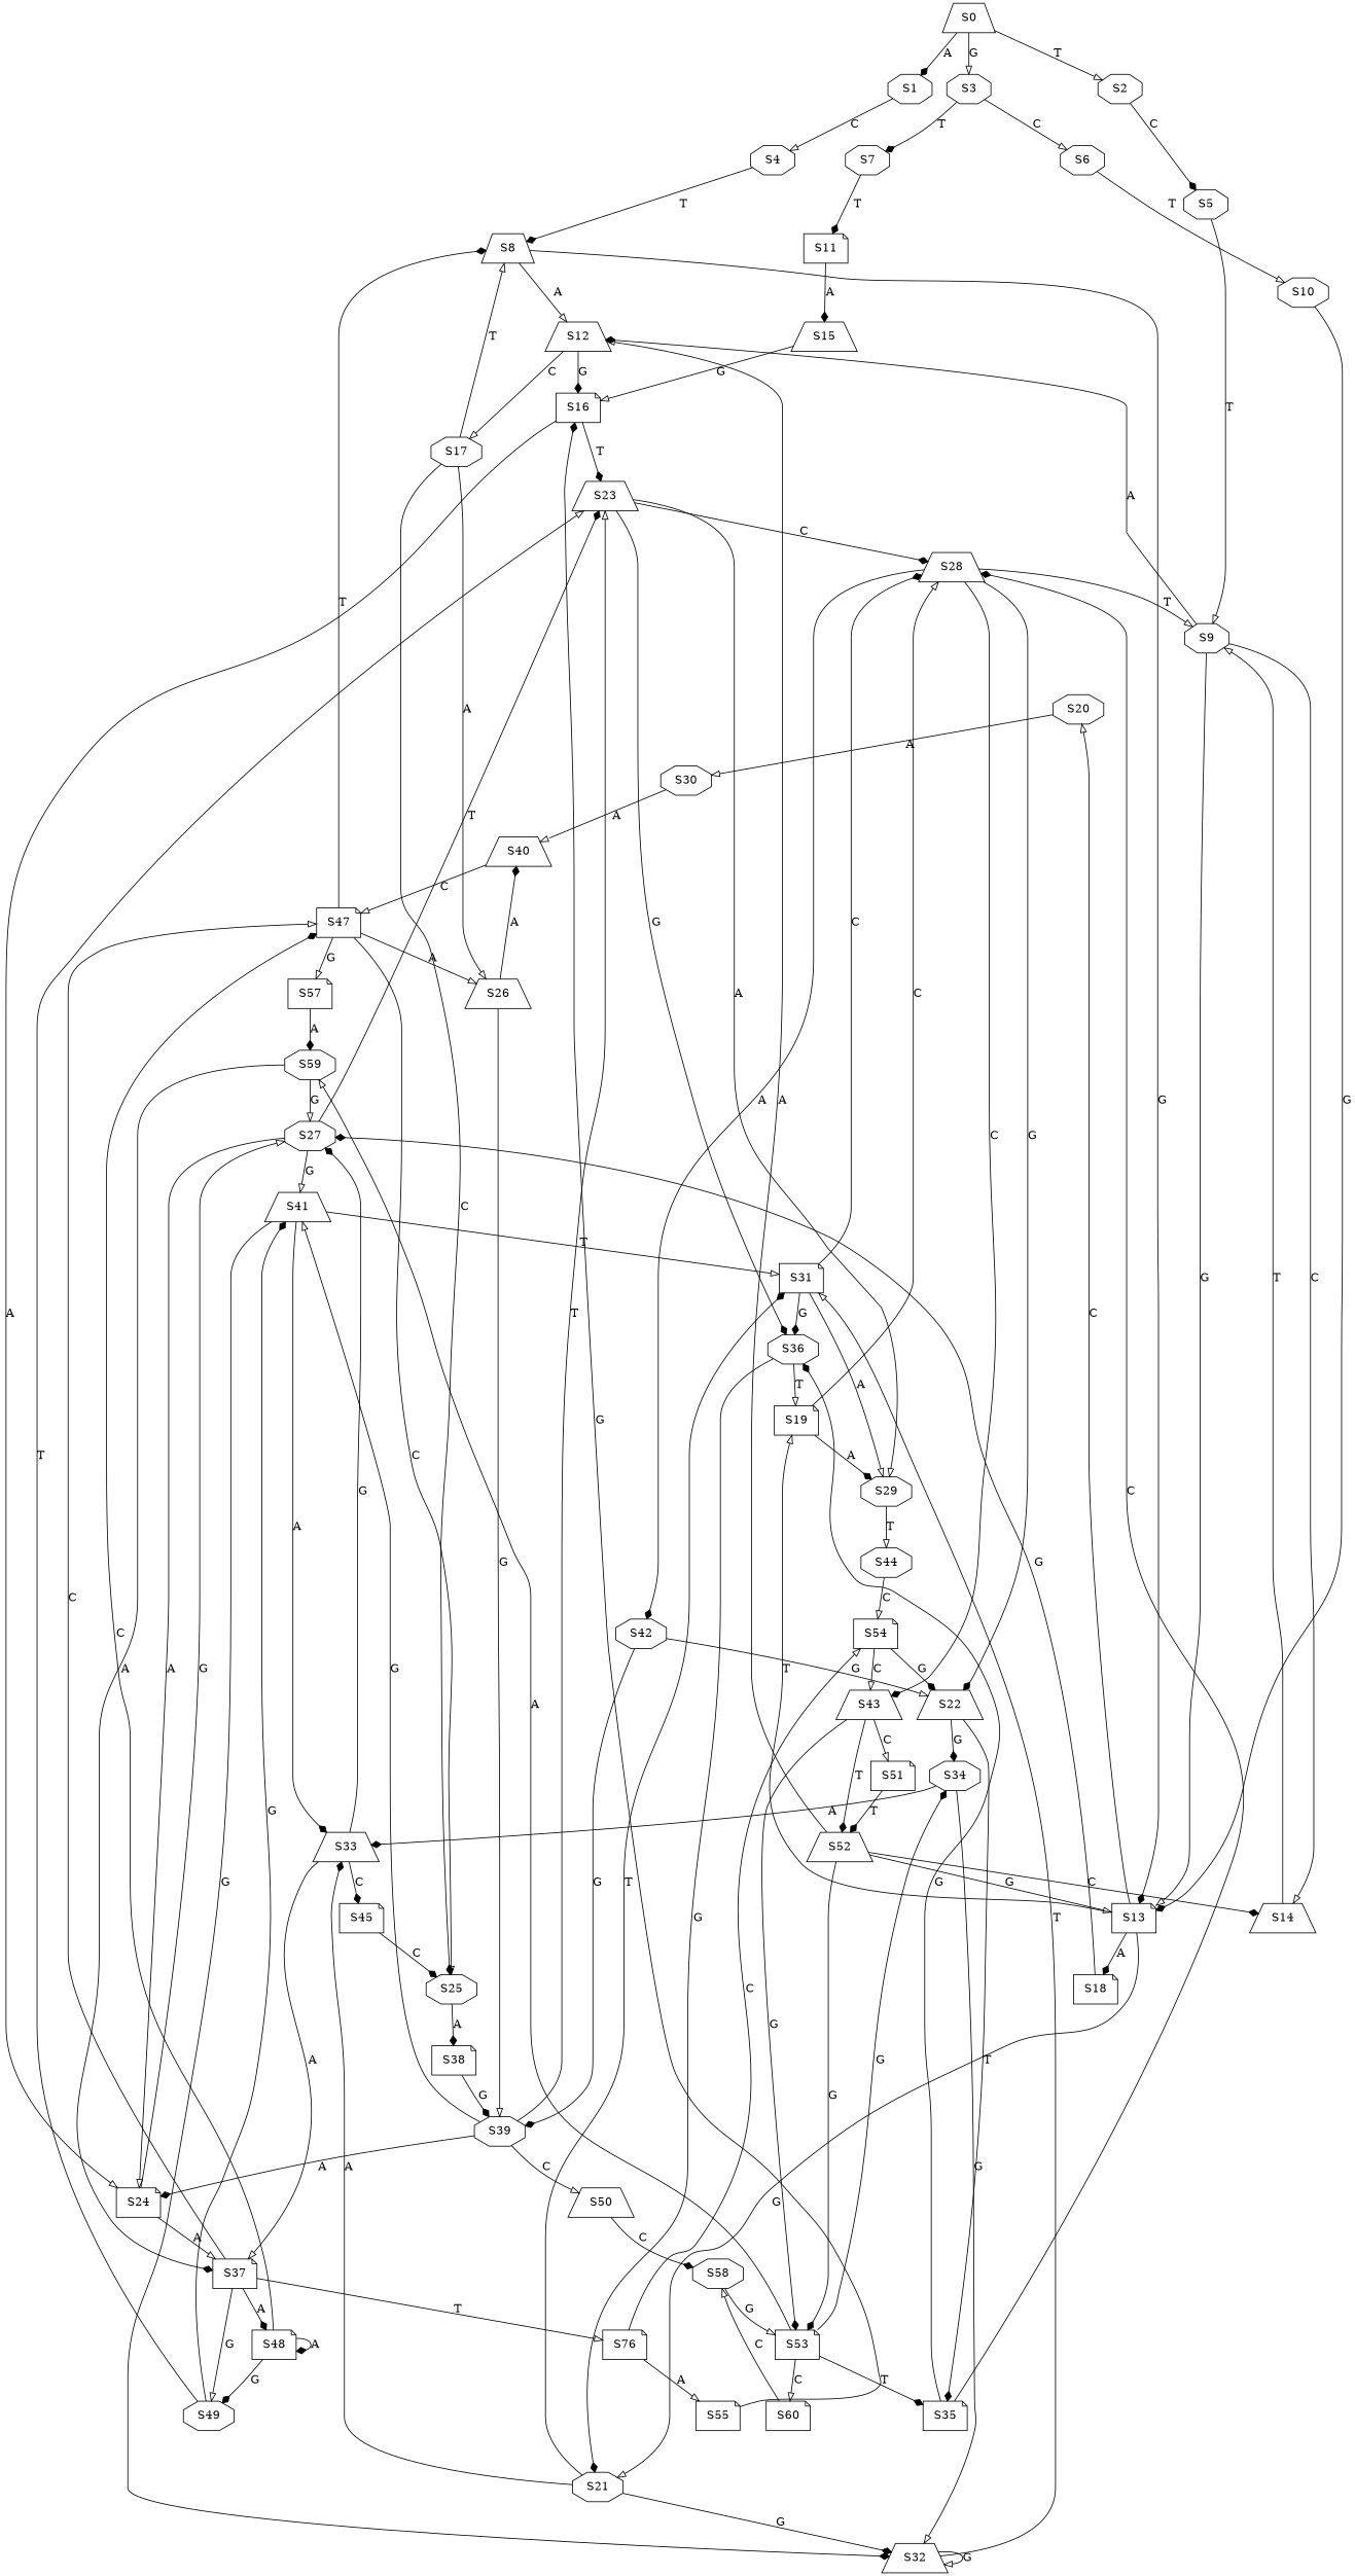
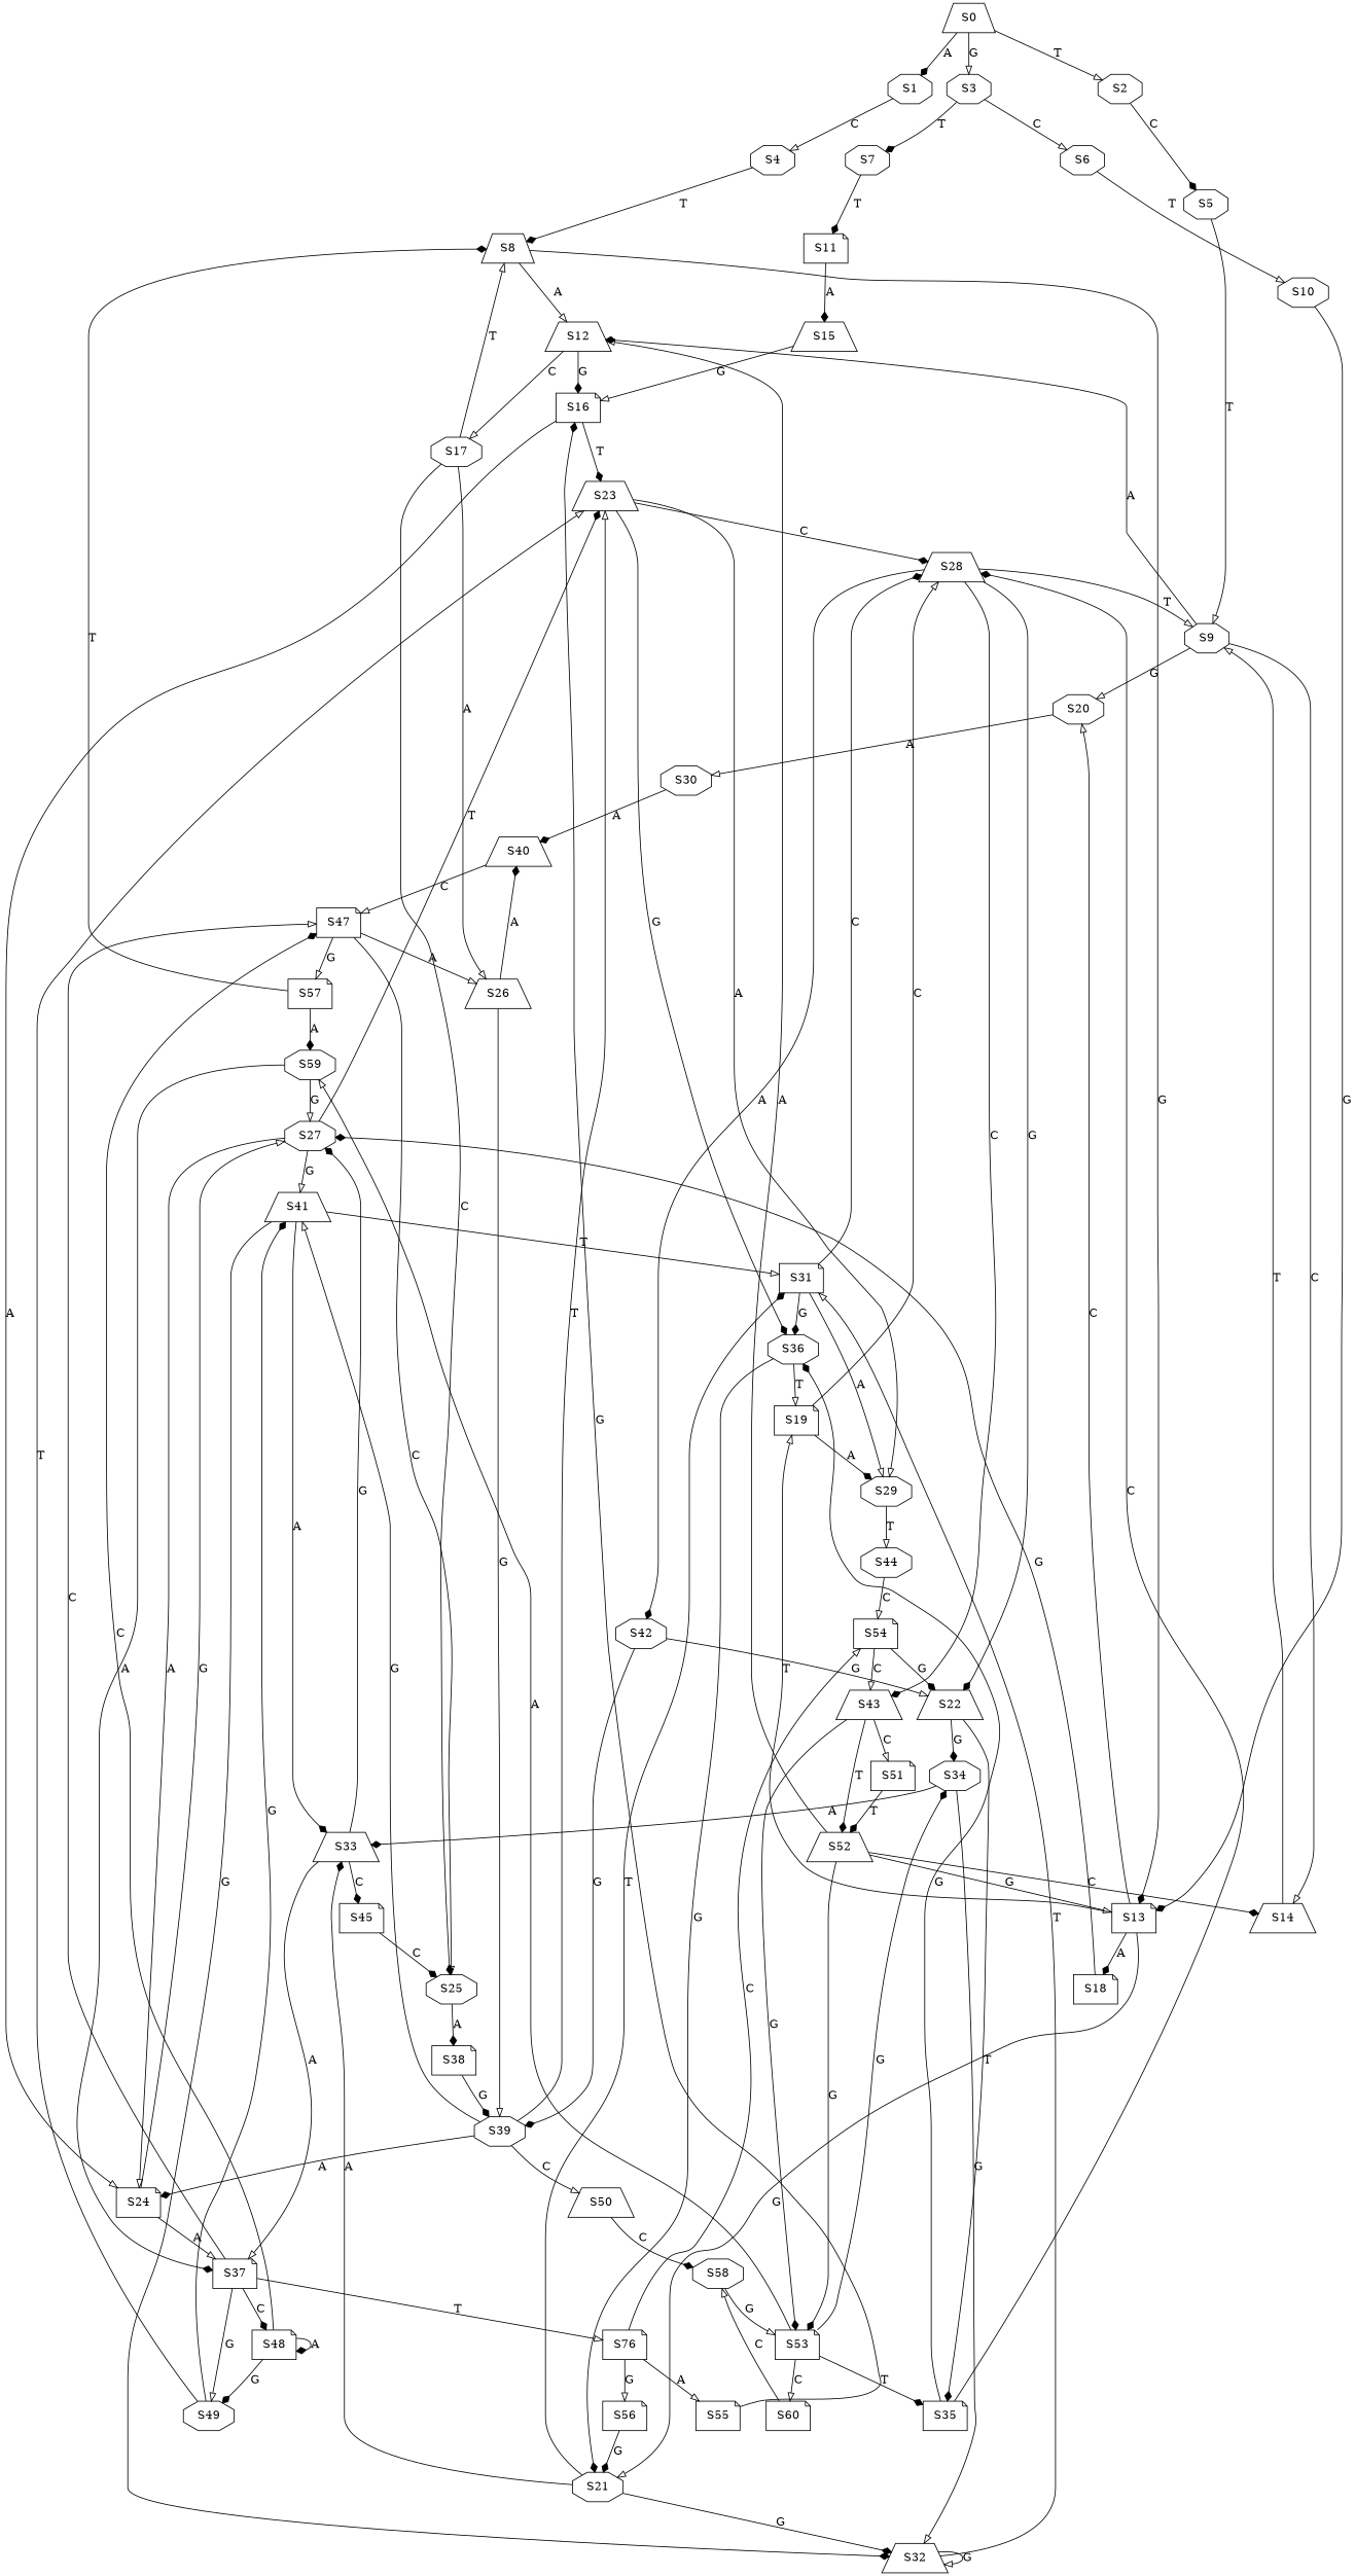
  strict digraph {
    node [shape=octagon]
    edge [arrowhead=diamond]
    S0 [shape=trapezium]
    S1
    S2
    S3
    S4
    S5
    S6
    S7
    S8 [shape=trapezium]
    S9
    S10
    S11 [shape=note]
    S12 [shape=trapezium]
    S13 [shape=note]
    S14 [shape=trapezium]
    S15 [shape=trapezium]
    S16 [shape=note]
    S17
    S18 [shape=note]
    S19 [shape=note]
    S20
    S21
    S23 [shape=trapezium]
    S24 [shape=note]
    S25
    S26 [shape=trapezium]
    S27
    S28 [shape=trapezium]
    S29
    S30
    S31 [shape=note]
    S32 [shape=trapezium]
    S33 [shape=trapezium]
    S22 [shape=trapezium]
    S34
    S35 [shape=note]
    S36
    S37 [shape=note]
    S38 [shape=note]
    S39
    S40 [shape=trapezium]
    S41 [shape=trapezium]
    S42
    S43 [shape=trapezium]
    S44
    S45 [shape=note]
    n47 [label=S76 shape=note]
    S47 [shape=note]
    S48 [shape=note]
    S49
    S50 [shape=trapezium]
    S51 [shape=note]
    S52 [shape=trapezium]
    S53 [shape=note]
    S54 [shape=note]
    S55 [shape=note]
+   S56 [shape=note]
    S57 [shape=note]
    S58
    S59
    S60 [shape=note]
    S0 -> S1 [label=A]
    S0 -> S2 [arrowhead=onormal label=T]
    S0 -> S3 [arrowhead=onormal label=G]
    S1 -> S4 [arrowhead=onormal label=C]
    S2 -> S5 [label=C]
    S3 -> S6 [arrowhead=onormal label=C]
    S3 -> S7 [label=T]
    S4 -> S8 [label=T]
    S5 -> S9 [arrowhead=onormal label=T]
    S6 -> S10 [arrowhead=onormal label=T]
    S7 -> S11 [label=T]
    S8 -> S12 [arrowhead=onormal label=A]
    S8 -> S13 [label=G]
    S9 -> S12 [label=A]
-   S9 -> S13 [arrowhead=onormal label=G]
+   S9 -> S20 [arrowhead=onormal label=G]
    S9 -> S14 [arrowhead=onormal label=C]
    S10 -> S13 [label=G]
    S11 -> S15 [label=A]
    S12 -> S16 [label=G]
    S12 -> S17 [arrowhead=onormal label=C]
    S13 -> S18 [label=A]
    S13 -> S19 [arrowhead=onormal label=T]
    S13 -> S20 [arrowhead=onormal label=C]
    S13 -> S21 [arrowhead=onormal label=G]
    S14 -> S9 [arrowhead=onormal label=T]
    S15 -> S16 [arrowhead=onormal label=G]
    S16 -> S23 [label=T]
    S16 -> S24 [arrowhead=onormal label=A]
    S17 -> S8 [arrowhead=onormal label=T]
    S17 -> S25 [label=C]
    S17 -> S26 [arrowhead=onormal label=A]
    S18 -> S27 [label=G]
    S19 -> S28 [arrowhead=onormal label=C]
    S19 -> S29 [label=A]
    S20 -> S30 [arrowhead=onormal label=A]
    S21 -> S31 [label=T]
    S21 -> S32 [label=G]
    S21 -> S33 [label=A]
    S23 -> S28 [label=C]
    S23 -> S29 [arrowhead=onormal label=A]
    S23 -> S36 [label=G]
    S24 -> S27 [arrowhead=onormal label=G]
    S24 -> S37 [arrowhead=onormal label=A]
    S25 -> S38 [label=A]
    S26 -> S39 [arrowhead=onormal label=G]
    S26 -> S40 [label=A]
    S27 -> S23 [label=T]
    S27 -> S24 [arrowhead=onormal label=A]
    S27 -> S41 [arrowhead=onormal label=G]
    S28 -> S9 [arrowhead=onormal label=T]
    S28 -> S22 [label=G]
    S28 -> S42 [label=A]
    S28 -> S43 [label=C]
    S29 -> S44 [arrowhead=onormal label=T]
-   S30 -> S40 [arrowhead=onormal label=A]
+   S30 -> S40 [label=A]
    S31 -> S28 [label=C]
    S31 -> S29 [arrowhead=onormal label=A]
    S31 -> S36 [label=G]
    S32 -> S31 [arrowhead=onormal label=T]
    S32 -> S32 [arrowhead=onormal label=G]
    S33 -> S27 [label=G]
    S33 -> S37 [arrowhead=onormal label=A]
    S33 -> S45 [label=C]
    S22 -> S34 [label=G]
    S22 -> S35 [label=T]
    S34 -> S32 [arrowhead=onormal label=G]
    S34 -> S33 [label=A]
    S35 -> S28 [label=C]
    S35 -> S36 [label=G]
    S36 -> S19 [arrowhead=onormal label=T]
    S36 -> S21 [label=G]
    S37 -> n47 [arrowhead=onormal label=T]
    S37 -> S47 [arrowhead=onormal label=C]
-   S37 -> S48 [label=A]
+   S37 -> S48 [label=C]
    S37 -> S49 [arrowhead=onormal label=G]
    S38 -> S39 [label=G]
    S39 -> S23 [arrowhead=onormal label=T]
    S39 -> S24 [label=A]
    S39 -> S41 [arrowhead=onormal label=G]
    S39 -> S50 [arrowhead=onormal label=C]
    S40 -> S47 [arrowhead=onormal label=C]
    S41 -> S31 [arrowhead=onormal label=T]
    S41 -> S32 [label=G]
    S41 -> S33 [label=A]
    S42 -> S22 [arrowhead=onormal label=G]
    S42 -> S39 [label=G]
    S43 -> S51 [arrowhead=onormal label=C]
    S43 -> S52 [label=T]
    S43 -> S53 [label=G]
    S44 -> S54 [arrowhead=onormal label=C]
    S45 -> S25 [label=C]
    n47 -> S54 [arrowhead=onormal label=C]
    n47 -> S55 [arrowhead=onormal label=A]
-   S47 -> S8 [label=T]
+   n47 -> S56 [arrowhead=onormal label=G]
+   S57 -> S8 [label=T]
    S47 -> S25 [arrowhead=onormal label=C]
    S47 -> S26 [arrowhead=onormal label=A]
    S47 -> S57 [arrowhead=onormal label=G]
    S48 -> S47 [label=C]
    S48 -> S48 [label=A]
    S48 -> S49 [label=G]
    S49 -> S23 [arrowhead=onormal label=T]
    S49 -> S41 [label=G]
    S50 -> S58 [label=C]
    S51 -> S52 [label=T]
    S52 -> S12 [arrowhead=onormal label=A]
    S52 -> S13 [arrowhead=onormal label=G]
    S52 -> S14 [label=C]
    S52 -> S53 [label=G]
    S53 -> S34 [label=G]
    S53 -> S35 [label=T]
    S53 -> S59 [arrowhead=onormal label=A]
    S53 -> S60 [arrowhead=onormal label=C]
    S54 -> S22 [label=G]
    S54 -> S43 [arrowhead=onormal label=C]
    S55 -> S16 [label=G]
+   S56 -> S21 [label=G]
    S57 -> S59 [label=A]
    S58 -> S53 [arrowhead=onormal label=G]
    S59 -> S27 [arrowhead=onormal label=G]
    S59 -> S37 [label=A]
    S60 -> S58 [arrowhead=onormal label=C]
  }
